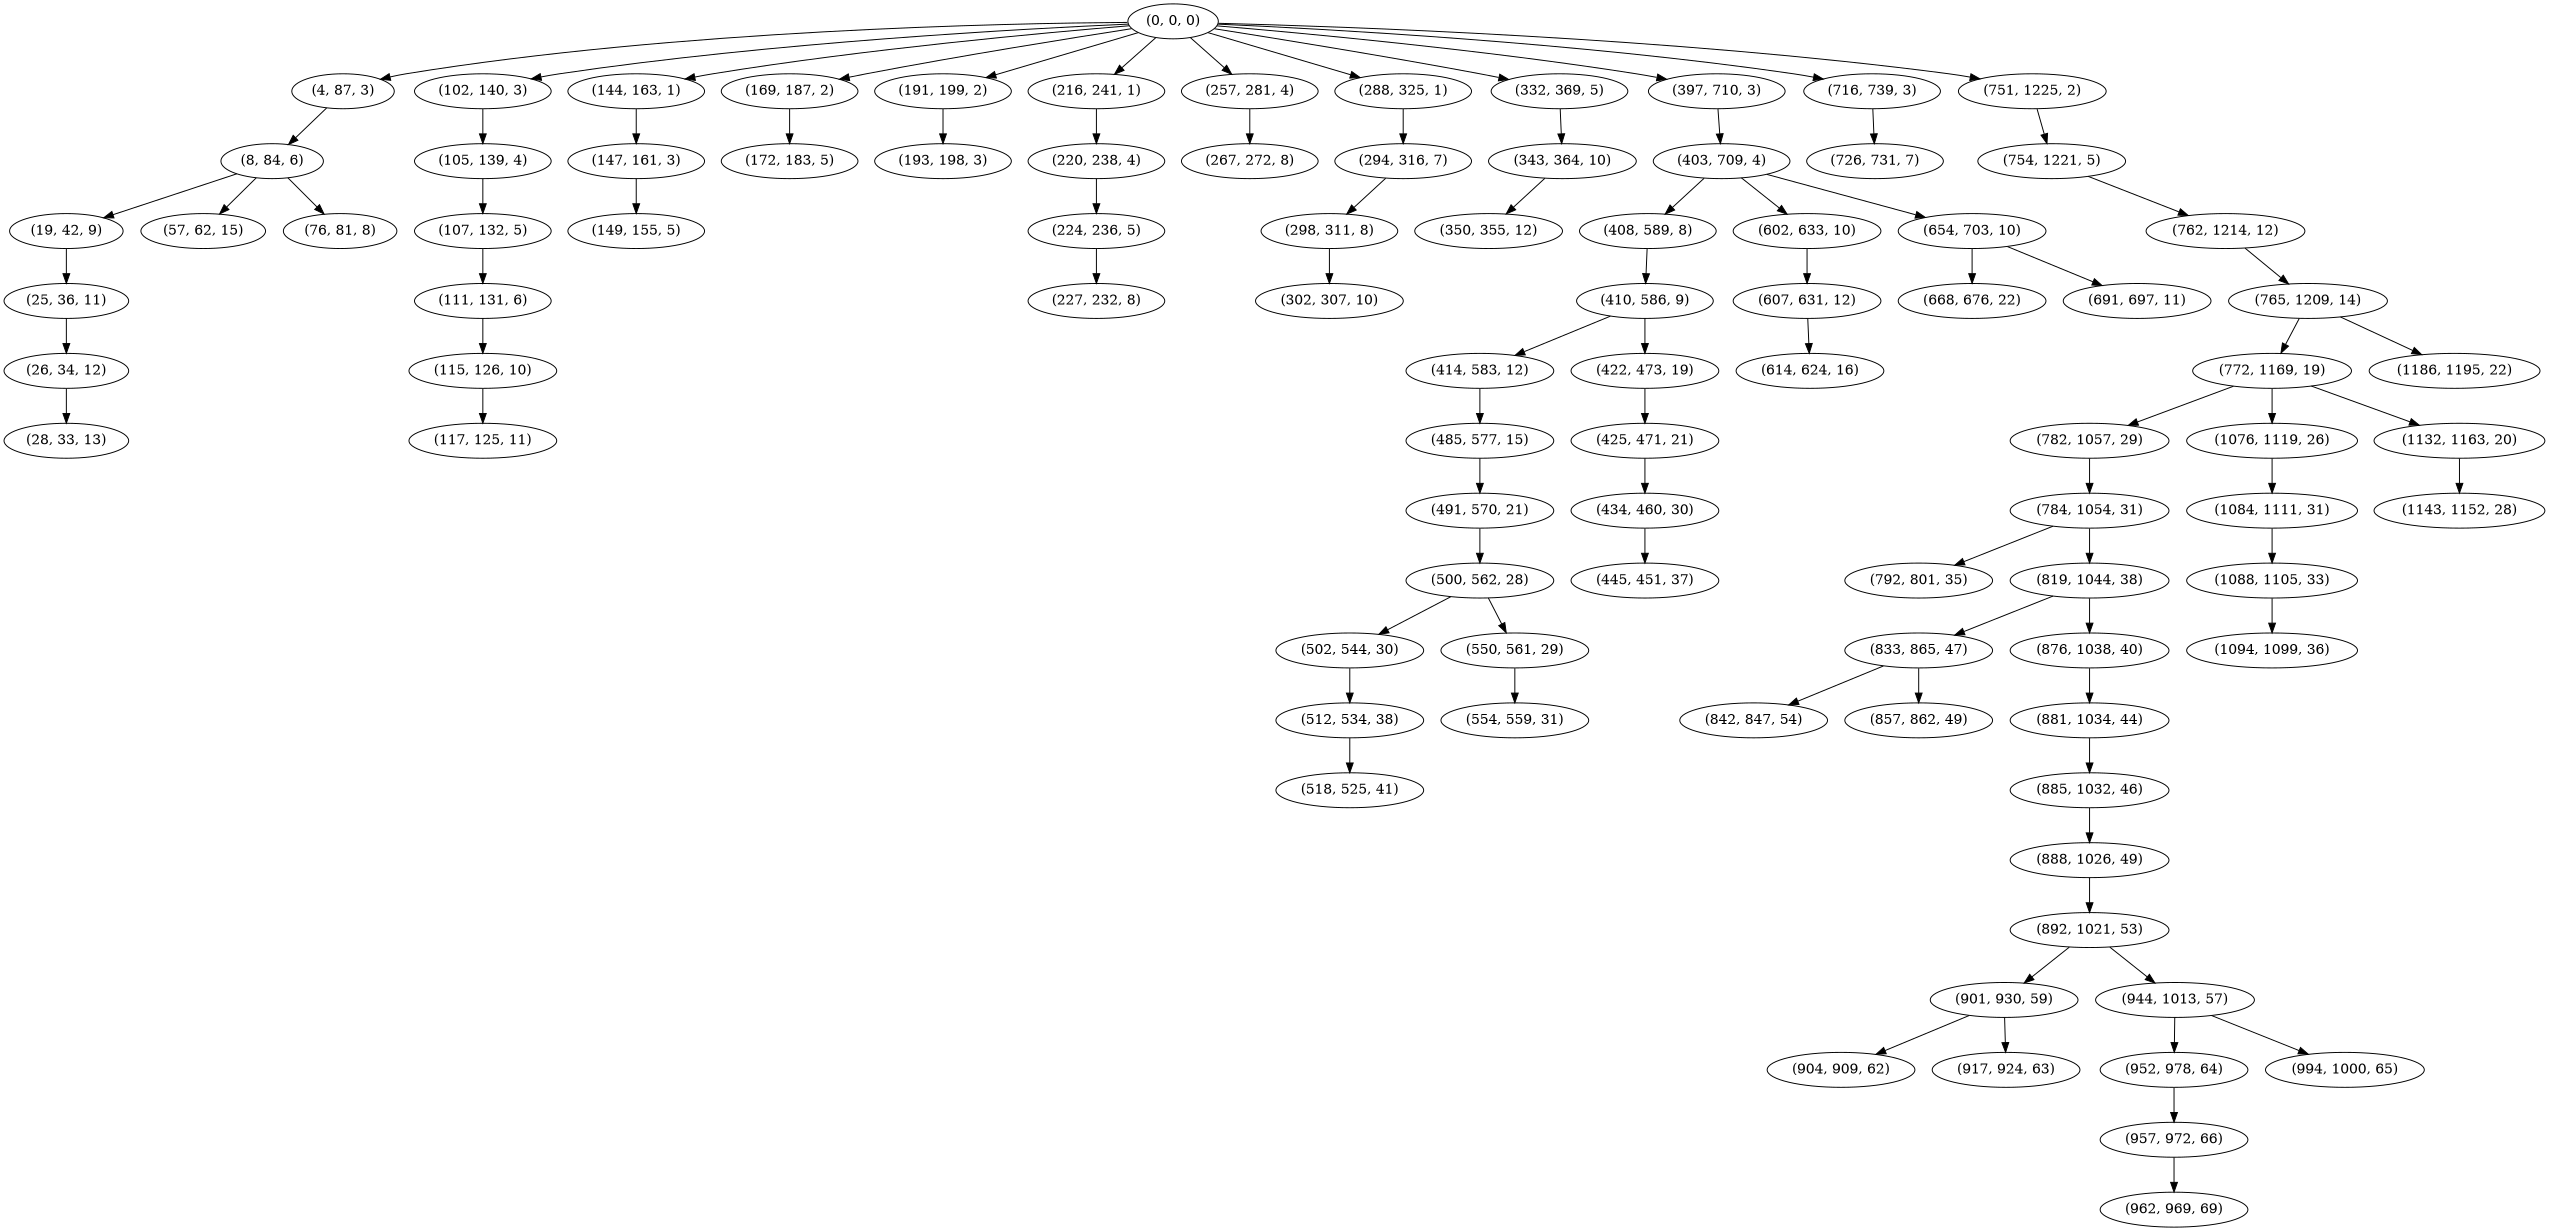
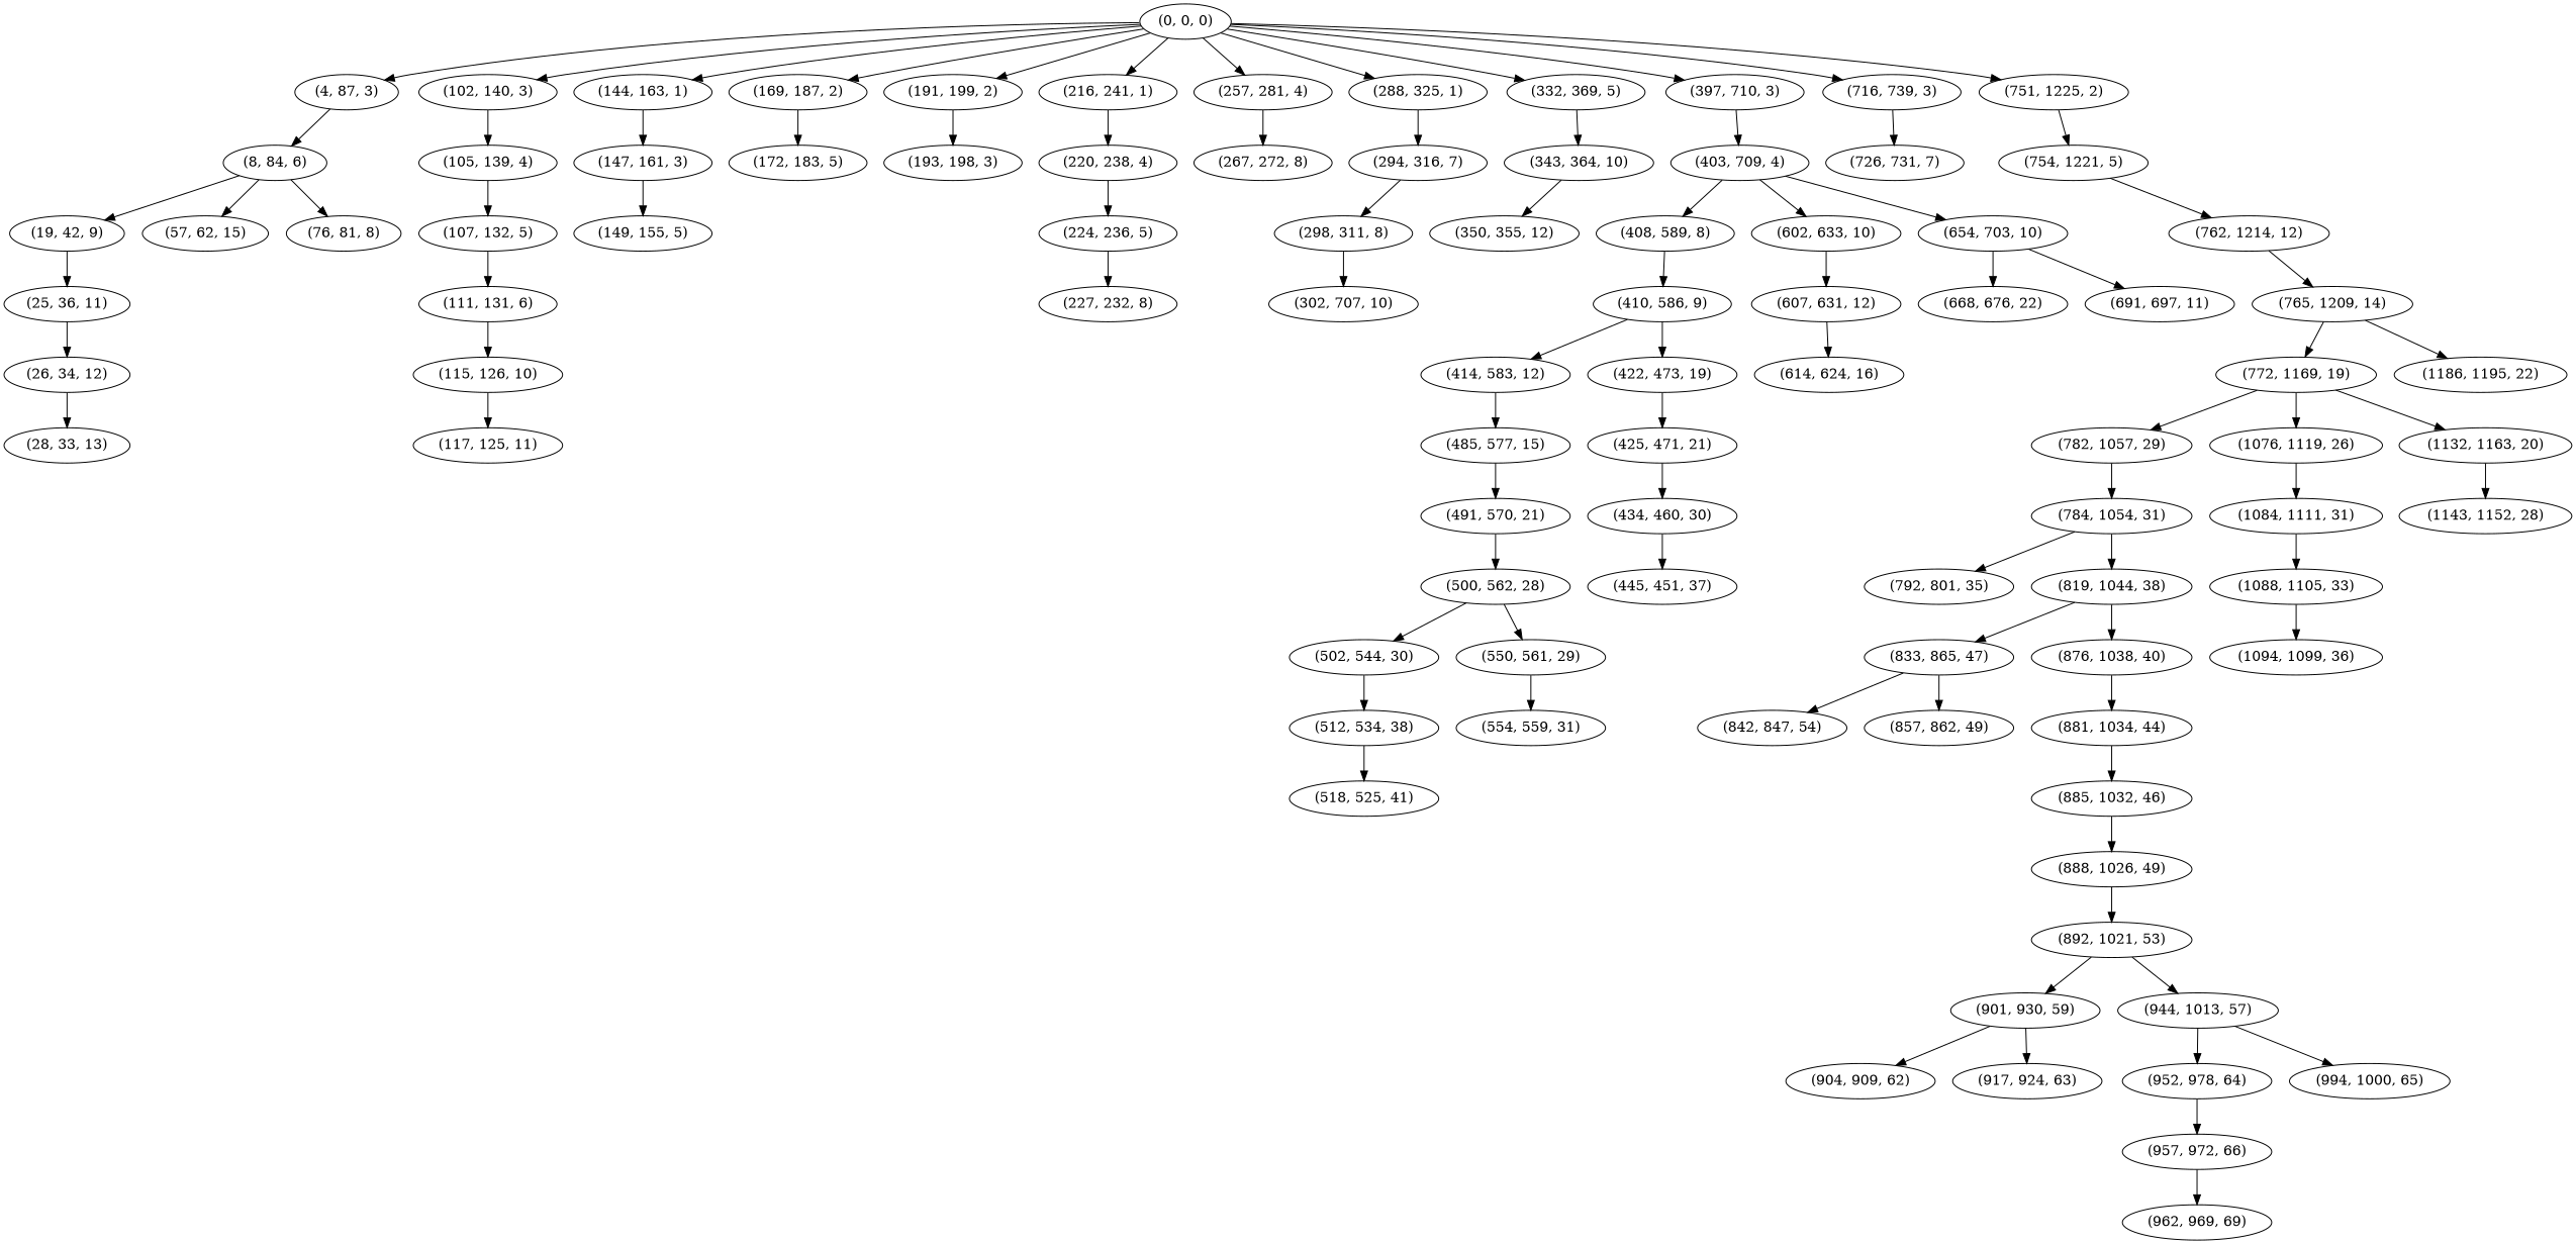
  digraph {
    "(0, 0, 0)"
    "(4, 87, 3)"
    "(102, 140, 3)"
    "(144, 163, 1)"
    "(169, 187, 2)"
    "(191, 199, 2)"
    "(216, 241, 1)"
    "(257, 281, 4)"
    "(288, 325, 1)"
    "(332, 369, 5)"
    "(397, 710, 3)"
    "(716, 739, 3)"
    "(751, 1225, 2)"
    "(8, 84, 6)"
    "(105, 139, 4)"
    "(147, 161, 3)"
    "(172, 183, 5)"
    "(193, 198, 3)"
    "(220, 238, 4)"
    "(267, 272, 8)"
    "(294, 316, 7)"
    "(343, 364, 10)"
    "(403, 709, 4)"
    "(726, 731, 7)"
    "(754, 1221, 5)"
    "(19, 42, 9)"
    "(57, 62, 15)"
    "(76, 81, 8)"
    "(25, 36, 11)"
    "(26, 34, 12)"
    "(28, 33, 13)"
    "(107, 132, 5)"
    "(111, 131, 6)"
    "(115, 126, 10)"
    "(117, 125, 11)"
    "(149, 155, 5)"
    "(224, 236, 5)"
    "(227, 232, 8)"
    "(298, 311, 8)"
-   "(302, 307, 10)"
+   "(302, 307, 10)" [label="(302, 707, 10)"]
    "(350, 355, 12)"
    "(408, 589, 8)"
    "(602, 633, 10)"
    "(654, 703, 10)"
    "(410, 586, 9)"
    "(607, 631, 12)"
    "(668, 676, 22)"
    "(691, 697, 11)"
    "(414, 583, 12)"
    "(422, 473, 19)"
    "(485, 577, 15)"
    "(425, 471, 21)"
    "(491, 570, 21)"
    "(434, 460, 30)"
    "(445, 451, 37)"
    "(500, 562, 28)"
    "(502, 544, 30)"
    "(550, 561, 29)"
    "(512, 534, 38)"
    "(554, 559, 31)"
    "(518, 525, 41)"
    "(614, 624, 16)"
    "(762, 1214, 12)"
    "(765, 1209, 14)"
    "(772, 1169, 19)"
    "(1186, 1195, 22)"
    "(782, 1057, 29)"
    "(1076, 1119, 26)"
    "(1132, 1163, 20)"
    "(784, 1054, 31)"
    "(1084, 1111, 31)"
    "(1143, 1152, 28)"
    "(792, 801, 35)"
    "(819, 1044, 38)"
    "(833, 865, 47)"
    "(876, 1038, 40)"
    "(842, 847, 54)"
    "(857, 862, 49)"
    "(881, 1034, 44)"
    "(885, 1032, 46)"
    "(888, 1026, 49)"
    "(892, 1021, 53)"
    "(901, 930, 59)"
    "(944, 1013, 57)"
    "(904, 909, 62)"
    "(917, 924, 63)"
    "(952, 978, 64)"
    "(994, 1000, 65)"
    "(957, 972, 66)"
    "(962, 969, 69)"
    "(1088, 1105, 33)"
    "(1094, 1099, 36)"
    "(0, 0, 0)" -> "(4, 87, 3)"
    "(0, 0, 0)" -> "(102, 140, 3)"
    "(0, 0, 0)" -> "(144, 163, 1)"
    "(0, 0, 0)" -> "(169, 187, 2)"
    "(0, 0, 0)" -> "(191, 199, 2)"
    "(0, 0, 0)" -> "(216, 241, 1)"
    "(0, 0, 0)" -> "(257, 281, 4)"
    "(0, 0, 0)" -> "(288, 325, 1)"
    "(0, 0, 0)" -> "(332, 369, 5)"
    "(0, 0, 0)" -> "(397, 710, 3)"
    "(0, 0, 0)" -> "(716, 739, 3)"
    "(0, 0, 0)" -> "(751, 1225, 2)"
    "(4, 87, 3)" -> "(8, 84, 6)"
    "(102, 140, 3)" -> "(105, 139, 4)"
    "(144, 163, 1)" -> "(147, 161, 3)"
    "(169, 187, 2)" -> "(172, 183, 5)"
    "(191, 199, 2)" -> "(193, 198, 3)"
    "(216, 241, 1)" -> "(220, 238, 4)"
    "(257, 281, 4)" -> "(267, 272, 8)"
    "(288, 325, 1)" -> "(294, 316, 7)"
    "(332, 369, 5)" -> "(343, 364, 10)"
    "(397, 710, 3)" -> "(403, 709, 4)"
    "(716, 739, 3)" -> "(726, 731, 7)"
    "(751, 1225, 2)" -> "(754, 1221, 5)"
    "(8, 84, 6)" -> "(19, 42, 9)"
    "(8, 84, 6)" -> "(57, 62, 15)"
    "(8, 84, 6)" -> "(76, 81, 8)"
    "(105, 139, 4)" -> "(107, 132, 5)"
    "(147, 161, 3)" -> "(149, 155, 5)"
    "(220, 238, 4)" -> "(224, 236, 5)"
    "(294, 316, 7)" -> "(298, 311, 8)"
    "(343, 364, 10)" -> "(350, 355, 12)"
    "(403, 709, 4)" -> "(408, 589, 8)"
    "(403, 709, 4)" -> "(602, 633, 10)"
    "(403, 709, 4)" -> "(654, 703, 10)"
    "(754, 1221, 5)" -> "(762, 1214, 12)"
    "(19, 42, 9)" -> "(25, 36, 11)"
    "(25, 36, 11)" -> "(26, 34, 12)"
    "(26, 34, 12)" -> "(28, 33, 13)"
    "(107, 132, 5)" -> "(111, 131, 6)"
    "(111, 131, 6)" -> "(115, 126, 10)"
    "(115, 126, 10)" -> "(117, 125, 11)"
    "(224, 236, 5)" -> "(227, 232, 8)"
    "(298, 311, 8)" -> "(302, 307, 10)"
    "(408, 589, 8)" -> "(410, 586, 9)"
    "(602, 633, 10)" -> "(607, 631, 12)"
    "(654, 703, 10)" -> "(668, 676, 22)"
    "(654, 703, 10)" -> "(691, 697, 11)"
    "(410, 586, 9)" -> "(414, 583, 12)"
    "(410, 586, 9)" -> "(422, 473, 19)"
    "(607, 631, 12)" -> "(614, 624, 16)"
    "(414, 583, 12)" -> "(485, 577, 15)"
    "(422, 473, 19)" -> "(425, 471, 21)"
    "(485, 577, 15)" -> "(491, 570, 21)"
    "(425, 471, 21)" -> "(434, 460, 30)"
    "(491, 570, 21)" -> "(500, 562, 28)"
    "(434, 460, 30)" -> "(445, 451, 37)"
    "(500, 562, 28)" -> "(502, 544, 30)"
    "(500, 562, 28)" -> "(550, 561, 29)"
    "(502, 544, 30)" -> "(512, 534, 38)"
    "(550, 561, 29)" -> "(554, 559, 31)"
    "(512, 534, 38)" -> "(518, 525, 41)"
    "(762, 1214, 12)" -> "(765, 1209, 14)"
    "(765, 1209, 14)" -> "(772, 1169, 19)"
    "(765, 1209, 14)" -> "(1186, 1195, 22)"
    "(772, 1169, 19)" -> "(782, 1057, 29)"
    "(772, 1169, 19)" -> "(1076, 1119, 26)"
    "(772, 1169, 19)" -> "(1132, 1163, 20)"
    "(782, 1057, 29)" -> "(784, 1054, 31)"
    "(1076, 1119, 26)" -> "(1084, 1111, 31)"
    "(1132, 1163, 20)" -> "(1143, 1152, 28)"
    "(784, 1054, 31)" -> "(792, 801, 35)"
    "(784, 1054, 31)" -> "(819, 1044, 38)"
    "(1084, 1111, 31)" -> "(1088, 1105, 33)"
    "(819, 1044, 38)" -> "(833, 865, 47)"
    "(819, 1044, 38)" -> "(876, 1038, 40)"
    "(833, 865, 47)" -> "(842, 847, 54)"
    "(833, 865, 47)" -> "(857, 862, 49)"
    "(876, 1038, 40)" -> "(881, 1034, 44)"
    "(881, 1034, 44)" -> "(885, 1032, 46)"
    "(885, 1032, 46)" -> "(888, 1026, 49)"
    "(888, 1026, 49)" -> "(892, 1021, 53)"
    "(892, 1021, 53)" -> "(901, 930, 59)"
    "(892, 1021, 53)" -> "(944, 1013, 57)"
    "(901, 930, 59)" -> "(904, 909, 62)"
    "(901, 930, 59)" -> "(917, 924, 63)"
    "(944, 1013, 57)" -> "(952, 978, 64)"
    "(944, 1013, 57)" -> "(994, 1000, 65)"
    "(952, 978, 64)" -> "(957, 972, 66)"
    "(957, 972, 66)" -> "(962, 969, 69)"
    "(1088, 1105, 33)" -> "(1094, 1099, 36)"
  }
